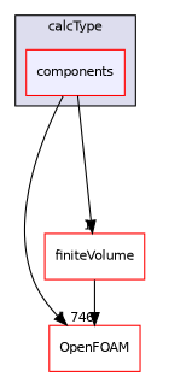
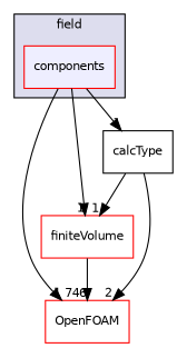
  digraph {
    compound=true
    node [color=red fontname=Helvetica fontsize=10 shape=box]
    edge [headlabel=1 labeldistance=1.5 labelfontname=Helvetica labelfontsize=10]
    n1 [fillcolor="#eeeeff" label=components pencolor=black style=filled]
    n2 [label=finiteVolume]
    n3 [label=OpenFOAM]
+   n4 [label=calcType color=""]
    subgraph cluster_1 {
      bgcolor="#ddddee"
      fontname=Helvetica
      fontsize=10
-     label=calcType
+     label=field
      pencolor=black
      n1
    }
    n1 -> n2
    n1 -> n3
+   n1 -> n4
    n2 -> n3 [headlabel=746]
+   n4 -> n2
+   n4 -> n3 [headlabel=2]
  }
